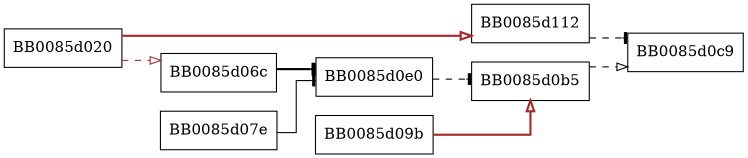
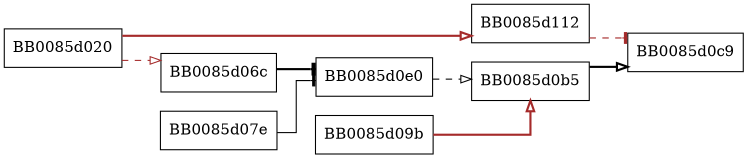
  digraph {
    rankdir=LR
    splines=ortho
    node [shape=box]
    edge [arrowhead=onormal color=black style=bold]
    BB0085d020
    BB0085d112
    BB0085d06c
    BB0085d0c9
    BB0085d0e0
    BB0085d0b5
    BB0085d07e
    BB0085d09b
    BB0085d020 -> BB0085d112 [color=brown]
    BB0085d020 -> BB0085d06c [color=brown style=dashed]
-   BB0085d112 -> BB0085d0c9 [arrowhead=tee style=dashed]
+   BB0085d112 -> BB0085d0c9 [arrowhead=tee color=brown style=dashed]
    BB0085d06c -> BB0085d0e0 [arrowhead=tee]
-   BB0085d0e0 -> BB0085d0b5 [arrowhead=tee style=dashed]
-   BB0085d0b5 -> BB0085d0c9 [style=dashed]
+   BB0085d0e0 -> BB0085d0b5 [style=dashed]
+   BB0085d0b5 -> BB0085d0c9
    BB0085d07e -> BB0085d0e0 [arrowhead=tee style=solid]
    BB0085d09b -> BB0085d0b5 [color=brown]
  }
